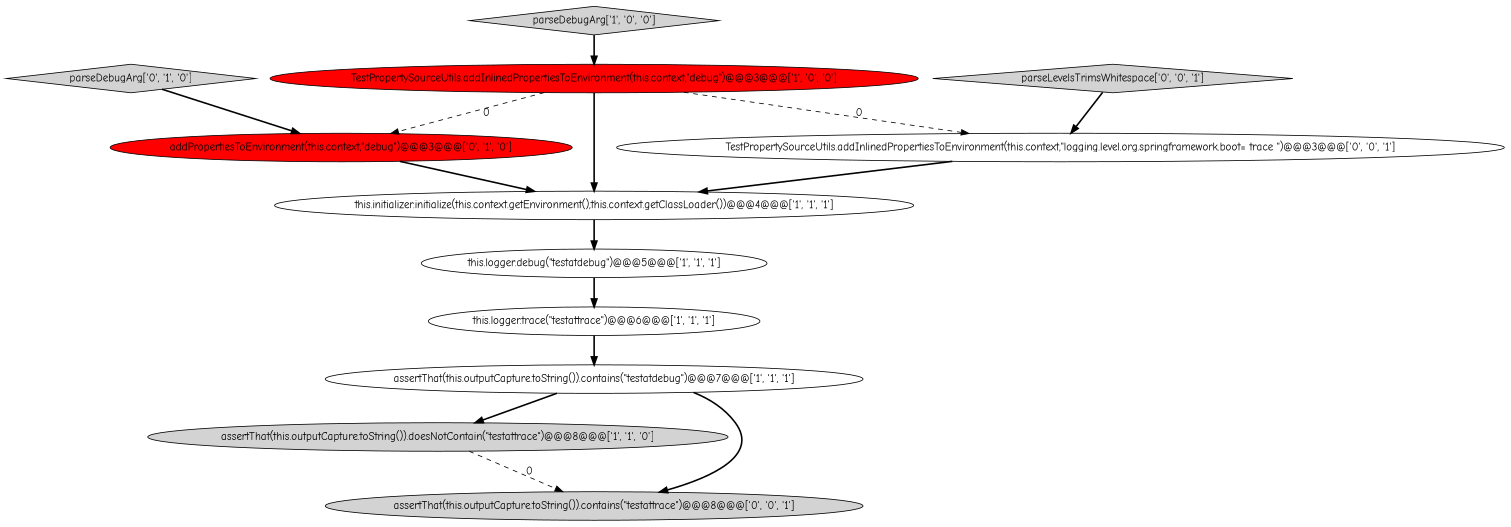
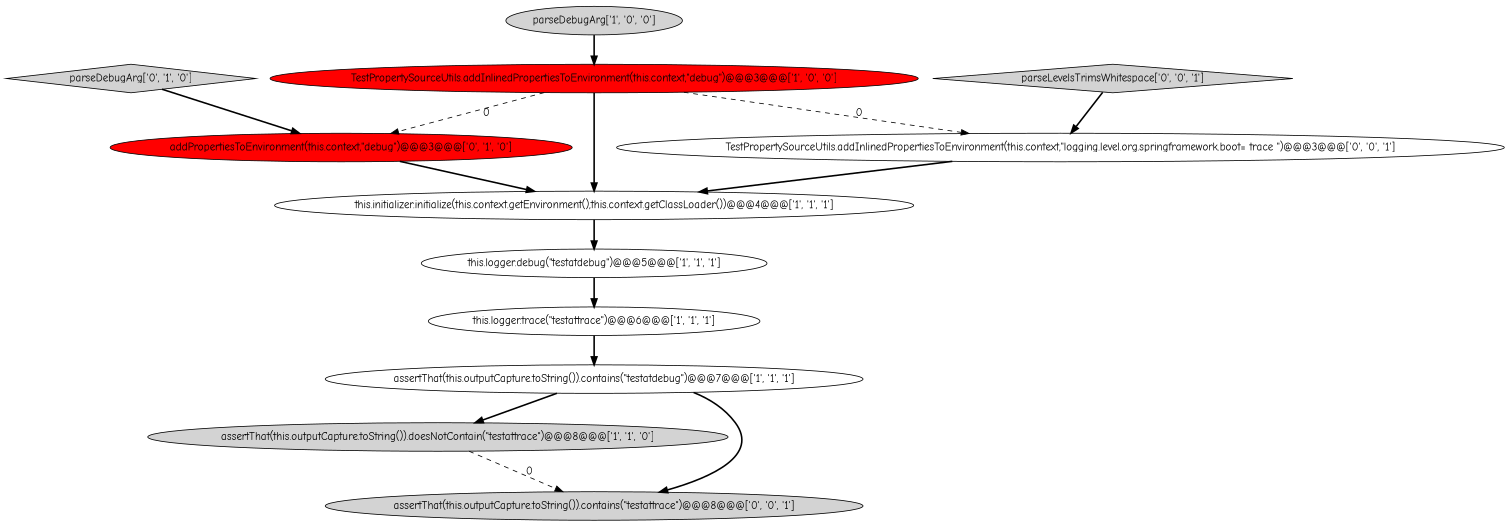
  digraph {
    fontname="Comic Neue"
    node [fillcolor=white shape=ellipse style=filled fontname="Comic Neue"]
    edge [style=bold fontname="Comic Neue"]
    n1 [label="TestPropertySourceUtils.addInlinedPropertiesToEnvironment(this.context,\"logging.level.org.springframework.boot= trace \")@@@3@@@['0', '0', '1']"]
    n2 [label="this.initializer.initialize(this.context.getEnvironment(),this.context.getClassLoader())@@@4@@@['1', '1', '1']"]
    n3 [label="assertThat(this.outputCapture.toString()).contains(\"testatdebug\")@@@7@@@['1', '1', '1']"]
    n4 [fillcolor=lightgray label="assertThat(this.outputCapture.toString()).doesNotContain(\"testattrace\")@@@8@@@['1', '1', '0']"]
    n5 [fillcolor=lightgray label="assertThat(this.outputCapture.toString()).contains(\"testattrace\")@@@8@@@['0', '0', '1']"]
    n6 [label="this.logger.debug(\"testatdebug\")@@@5@@@['1', '1', '1']"]
    n7 [label="this.logger.trace(\"testattrace\")@@@6@@@['1', '1', '1']"]
-   n8 [fillcolor=lightgray label="parseDebugArg['1', '0', '0']" shape=diamond]
+   n8 [fillcolor=lightgray label="parseDebugArg['1', '0', '0']"]
    n9 [fillcolor=red label="TestPropertySourceUtils.addInlinedPropertiesToEnvironment(this.context,\"debug\")@@@3@@@['1', '0', '0']"]
    n10 [fillcolor=lightgray label="parseLevelsTrimsWhitespace['0', '0', '1']" shape=diamond]
    n11 [fillcolor=red label="addPropertiesToEnvironment(this.context,\"debug\")@@@3@@@['0', '1', '0']"]
    n12 [fillcolor=lightgray label="parseDebugArg['0', '1', '0']" shape=diamond]
    n1 -> n2
    n2 -> n6
    n3 -> n4
    n3 -> n5
    n4 -> n5 [label=0 style=dashed]
    n6 -> n7
    n7 -> n3
    n8 -> n9
    n9 -> n1 [label=0 style=dashed]
    n9 -> n2
    n9 -> n11 [label=0 style=dashed]
    n10 -> n1
    n11 -> n2
    n12 -> n11
  }
